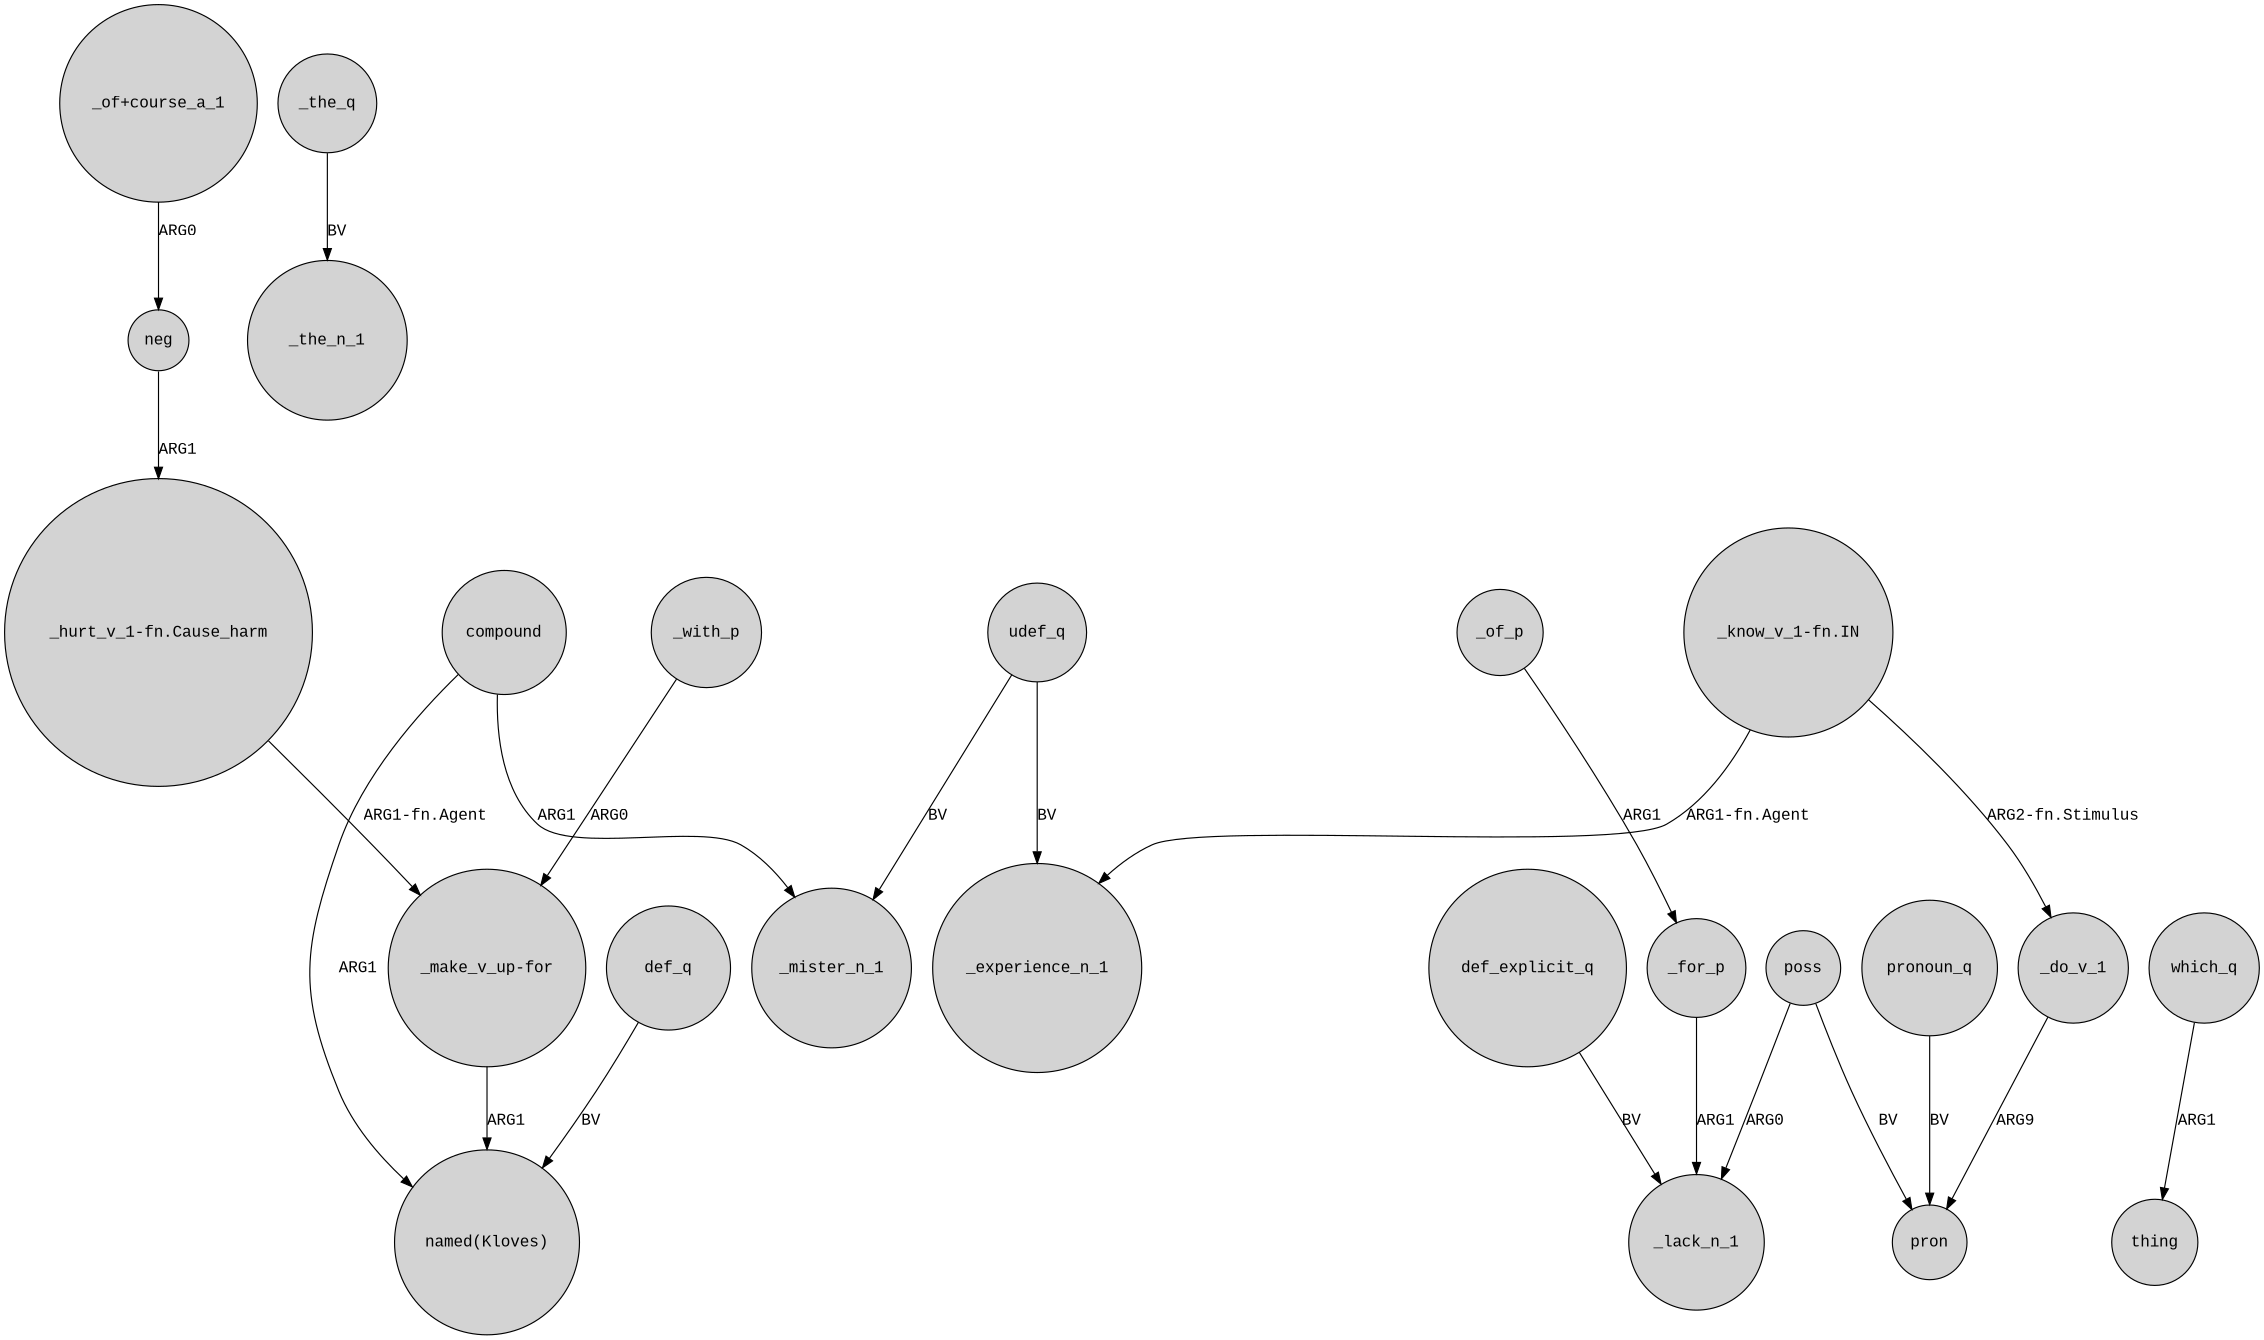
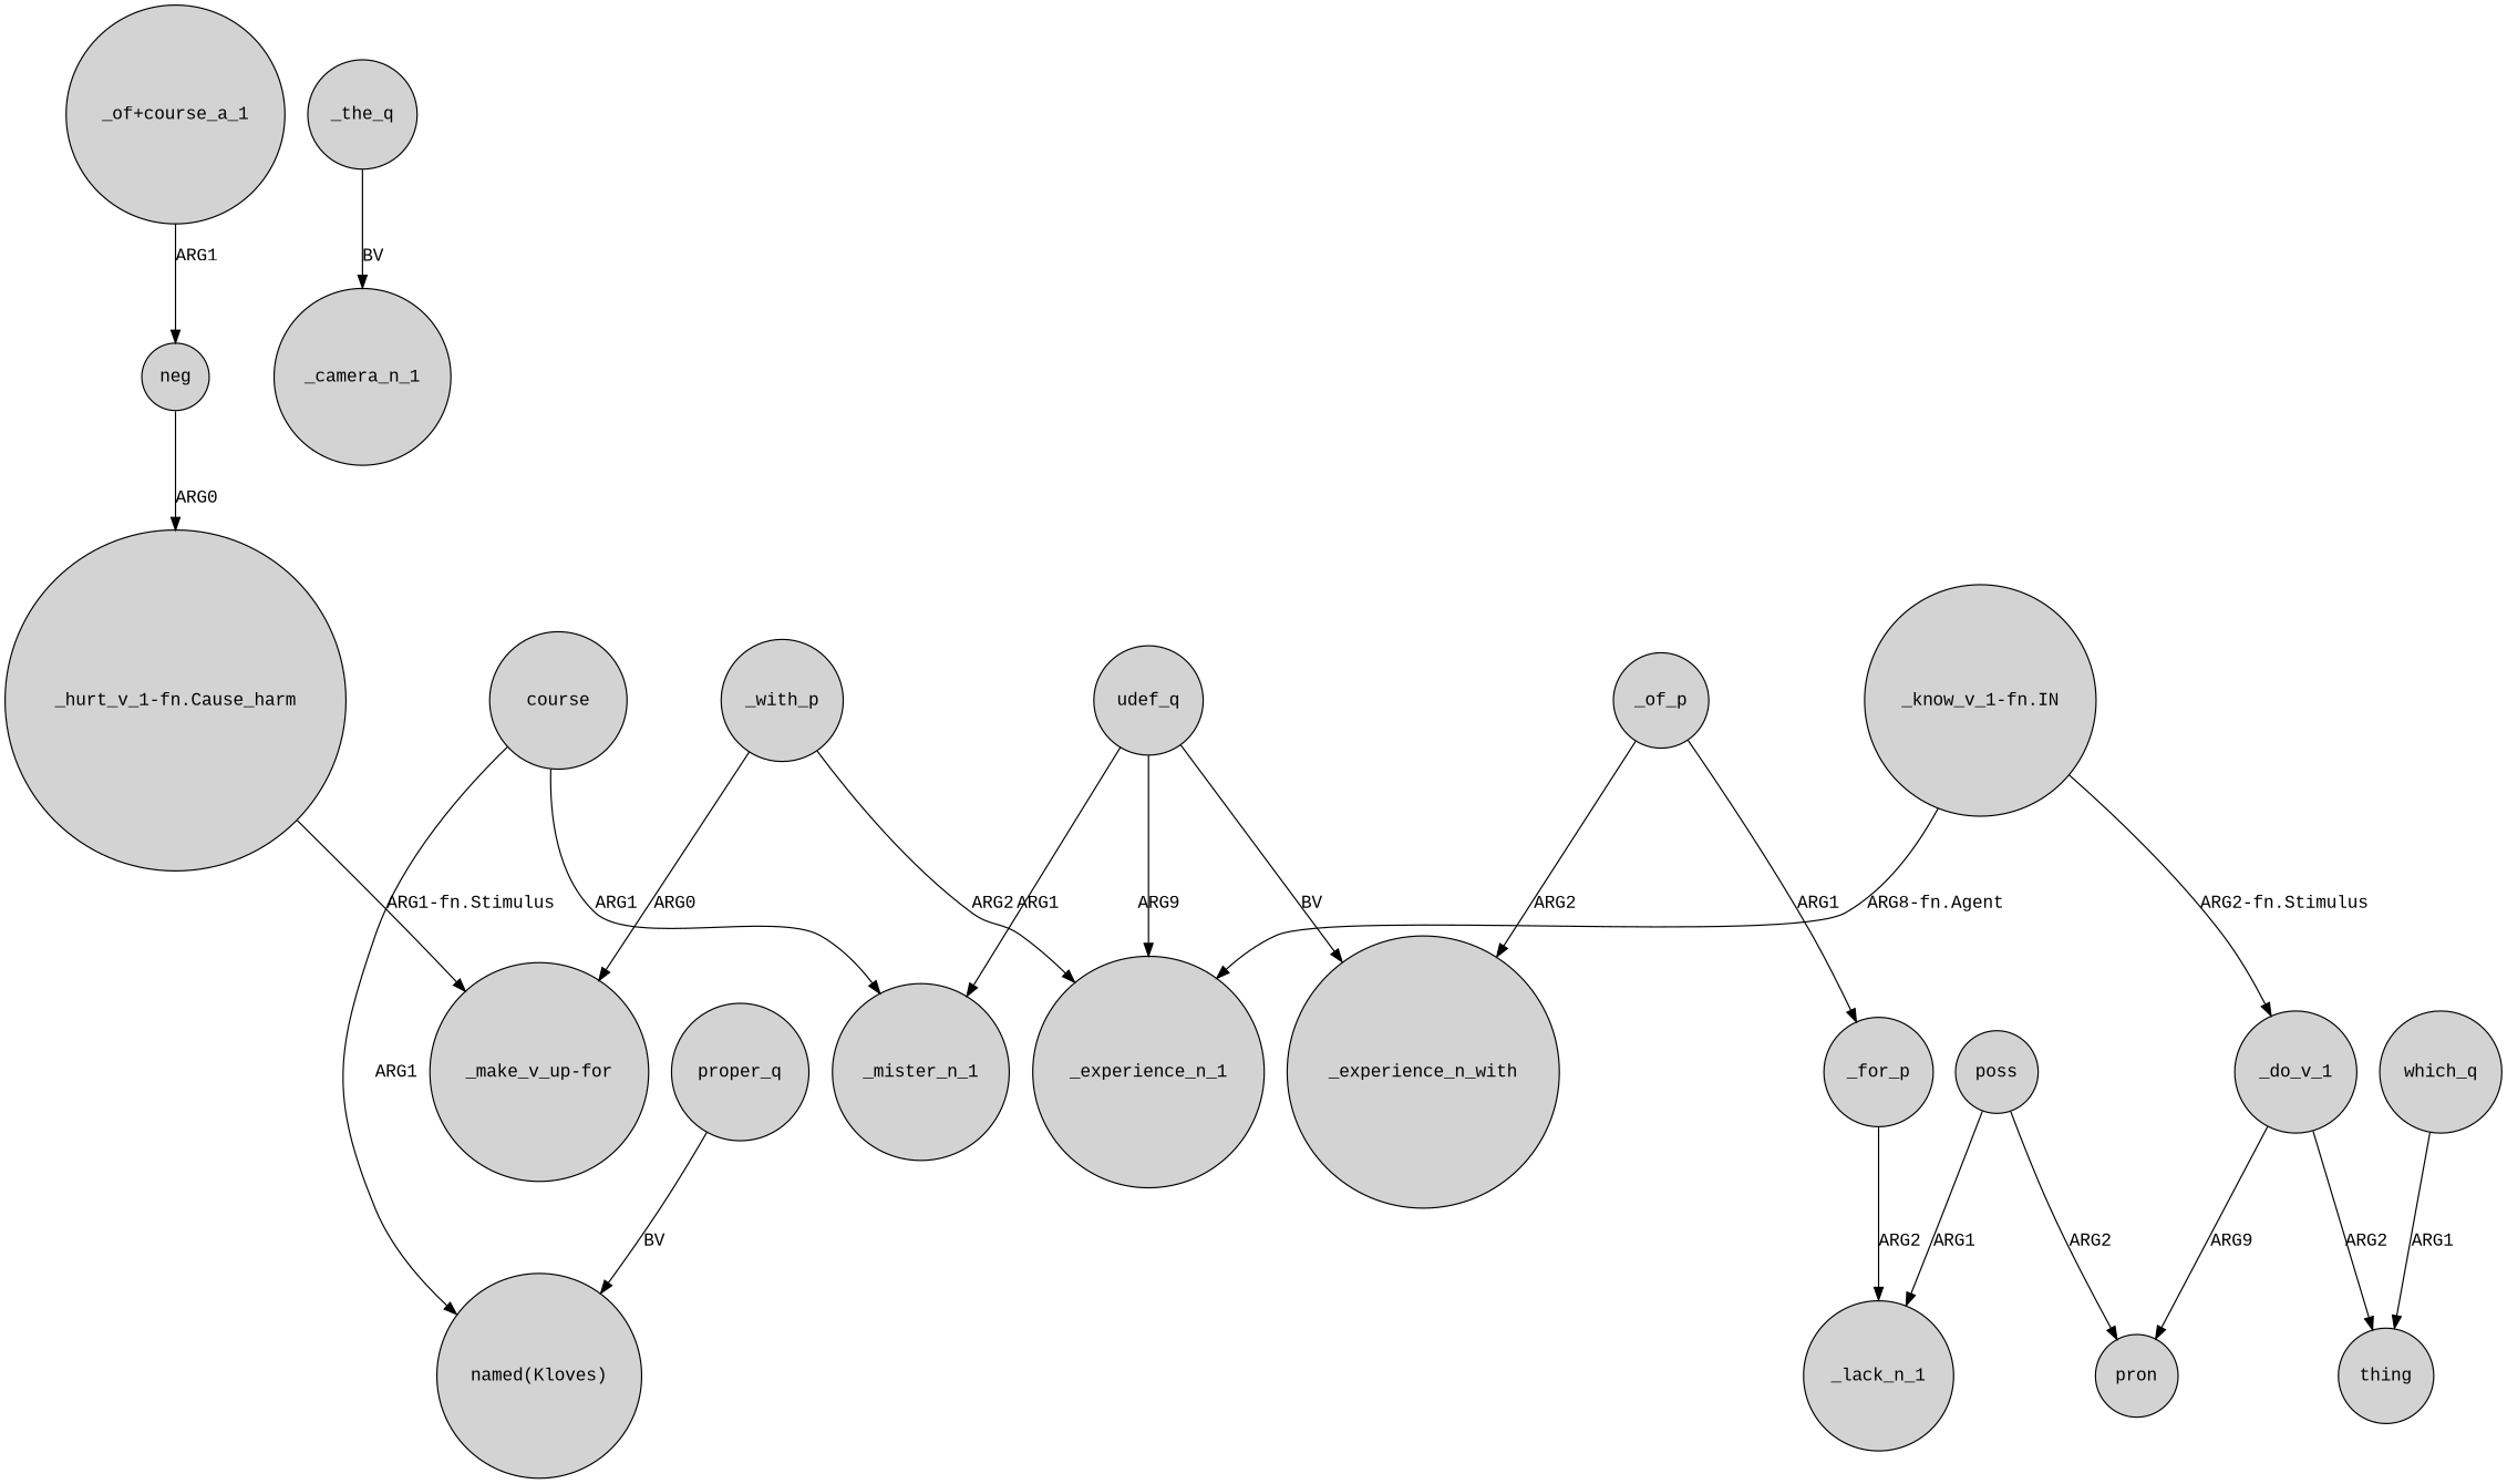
  digraph {
    fontname="Liberation Mono"
    node [fontname="Liberation Mono" shape=circle style=filled]
    edge [fontname="Liberation Mono"]
    neg
    "_hurt_v_1-fn.Cause_harm"
    "_make_v_up-for"
    "named(Kloves)"
    _for_p
    _lack_n_1
    poss
    pron
    _of_p
+   _experience_n_with
    n11 [label=_experience_n_1]
    "_know_v_1-fn.IN"
    _do_v_1
    thing
    udef_q
    _mister_n_1
-   compound
+   compound [label=course]
    _the_q
-   _camera_n_1 [label=_the_n_1]
-   pronoun_q
-   def_explicit_q
-   proper_q [label=def_q]
+   _camera_n_1
+   proper_q
    _with_p
    "_of+course_a_1"
    which_q
-   neg -> "_hurt_v_1-fn.Cause_harm" [label=ARG1]
-   "_hurt_v_1-fn.Cause_harm" -> "_make_v_up-for" [label="ARG1-fn.Agent"]
-   "_make_v_up-for" -> "named(Kloves)" [label=ARG1]
-   _for_p -> _lack_n_1 [label=ARG1]
-   poss -> _lack_n_1 [label=ARG0]
-   poss -> pron [label=BV]
+   neg -> "_hurt_v_1-fn.Cause_harm" [label=ARG0]
+   "_hurt_v_1-fn.Cause_harm" -> "_make_v_up-for" [label="ARG1-fn.Stimulus"]
+   _for_p -> _lack_n_1 [label=ARG2]
+   poss -> _lack_n_1 [label=ARG1]
+   poss -> pron [label=ARG2]
    _of_p -> _for_p [label=ARG1]
-   "_know_v_1-fn.IN" -> n11 [label="ARG1-fn.Agent"]
+   _of_p -> _experience_n_with [label=ARG2]
+   "_know_v_1-fn.IN" -> n11 [label="ARG8-fn.Agent"]
    "_know_v_1-fn.IN" -> _do_v_1 [label="ARG2-fn.Stimulus"]
    _do_v_1 -> pron [label=ARG9]
-   udef_q -> n11 [label=BV]
-   udef_q -> _mister_n_1 [label=BV]
+   _do_v_1 -> thing [label=ARG2]
+   udef_q -> _experience_n_with [label=BV]
+   udef_q -> n11 [label=ARG9]
+   udef_q -> _mister_n_1 [label=ARG1]
    compound -> "named(Kloves)" [label=ARG1]
    compound -> _mister_n_1 [label=ARG1]
    _the_q -> _camera_n_1 [label=BV]
-   pronoun_q -> pron [label=BV]
-   def_explicit_q -> _lack_n_1 [label=BV]
    proper_q -> "named(Kloves)" [label=BV]
    _with_p -> "_make_v_up-for" [label=ARG0]
-   "_of+course_a_1" -> neg [label=ARG0]
+   _with_p -> n11 [label=ARG2]
+   "_of+course_a_1" -> neg [label=ARG1]
    which_q -> thing [label=ARG1]
  }
